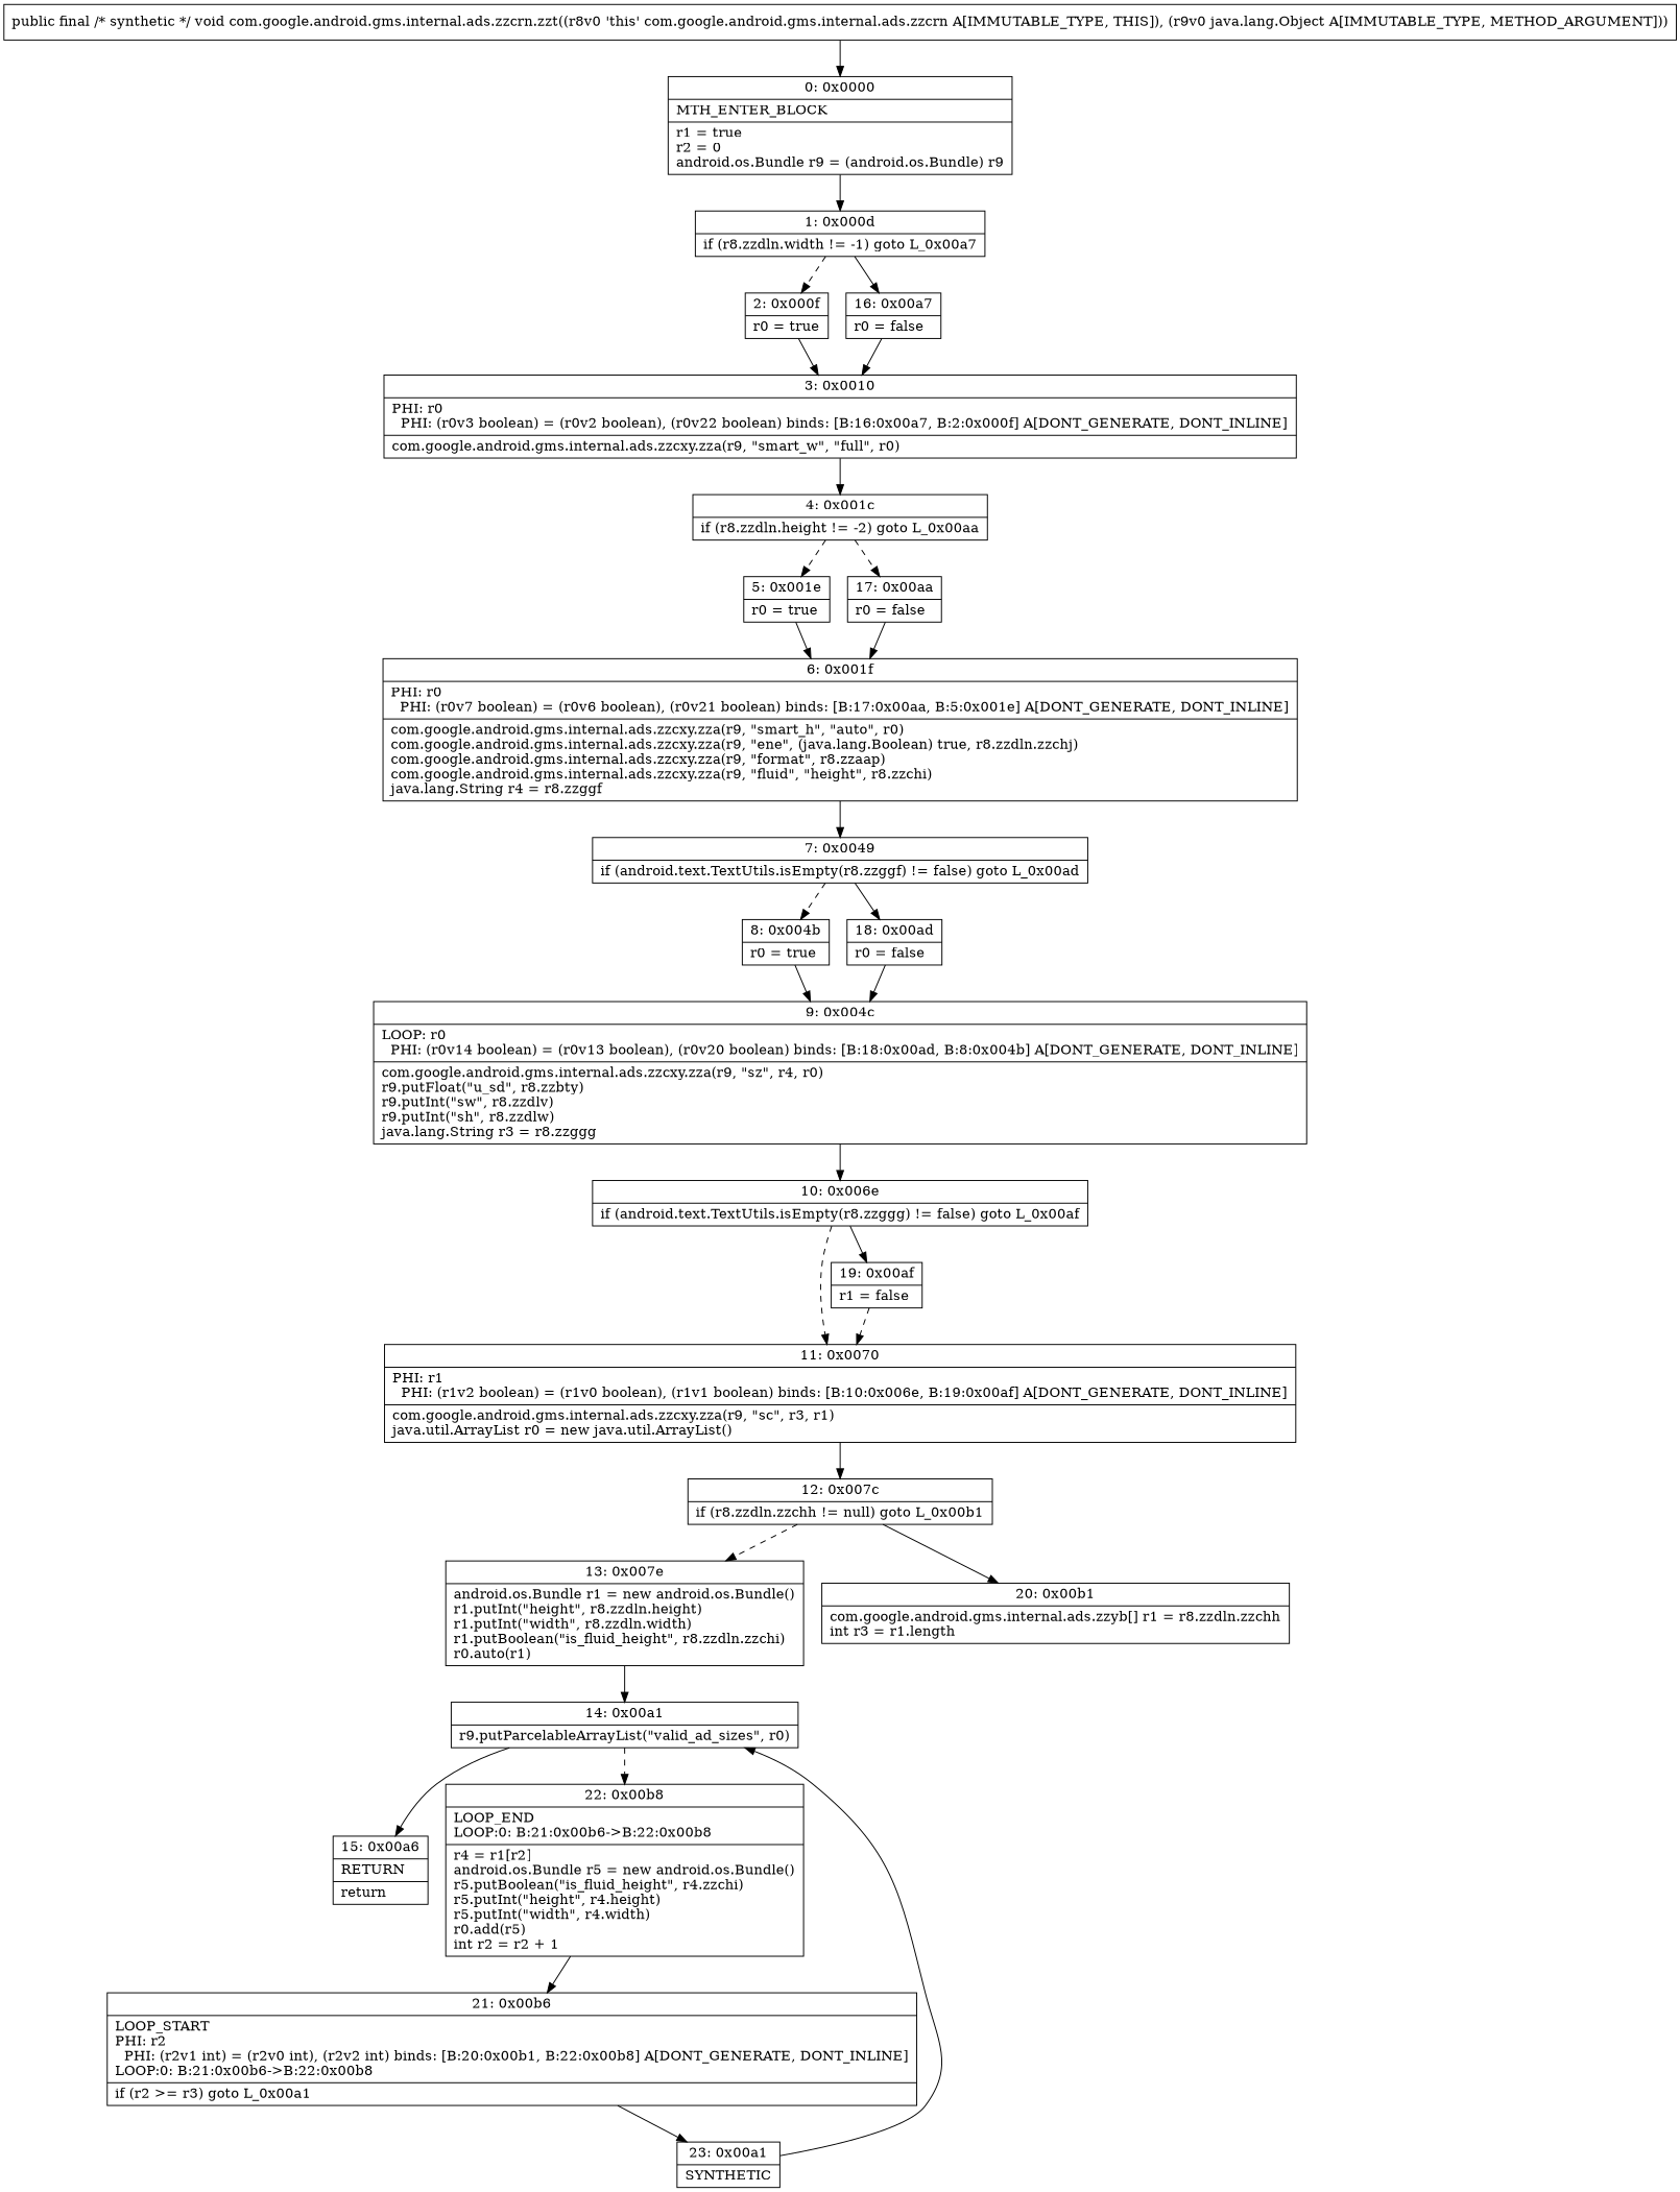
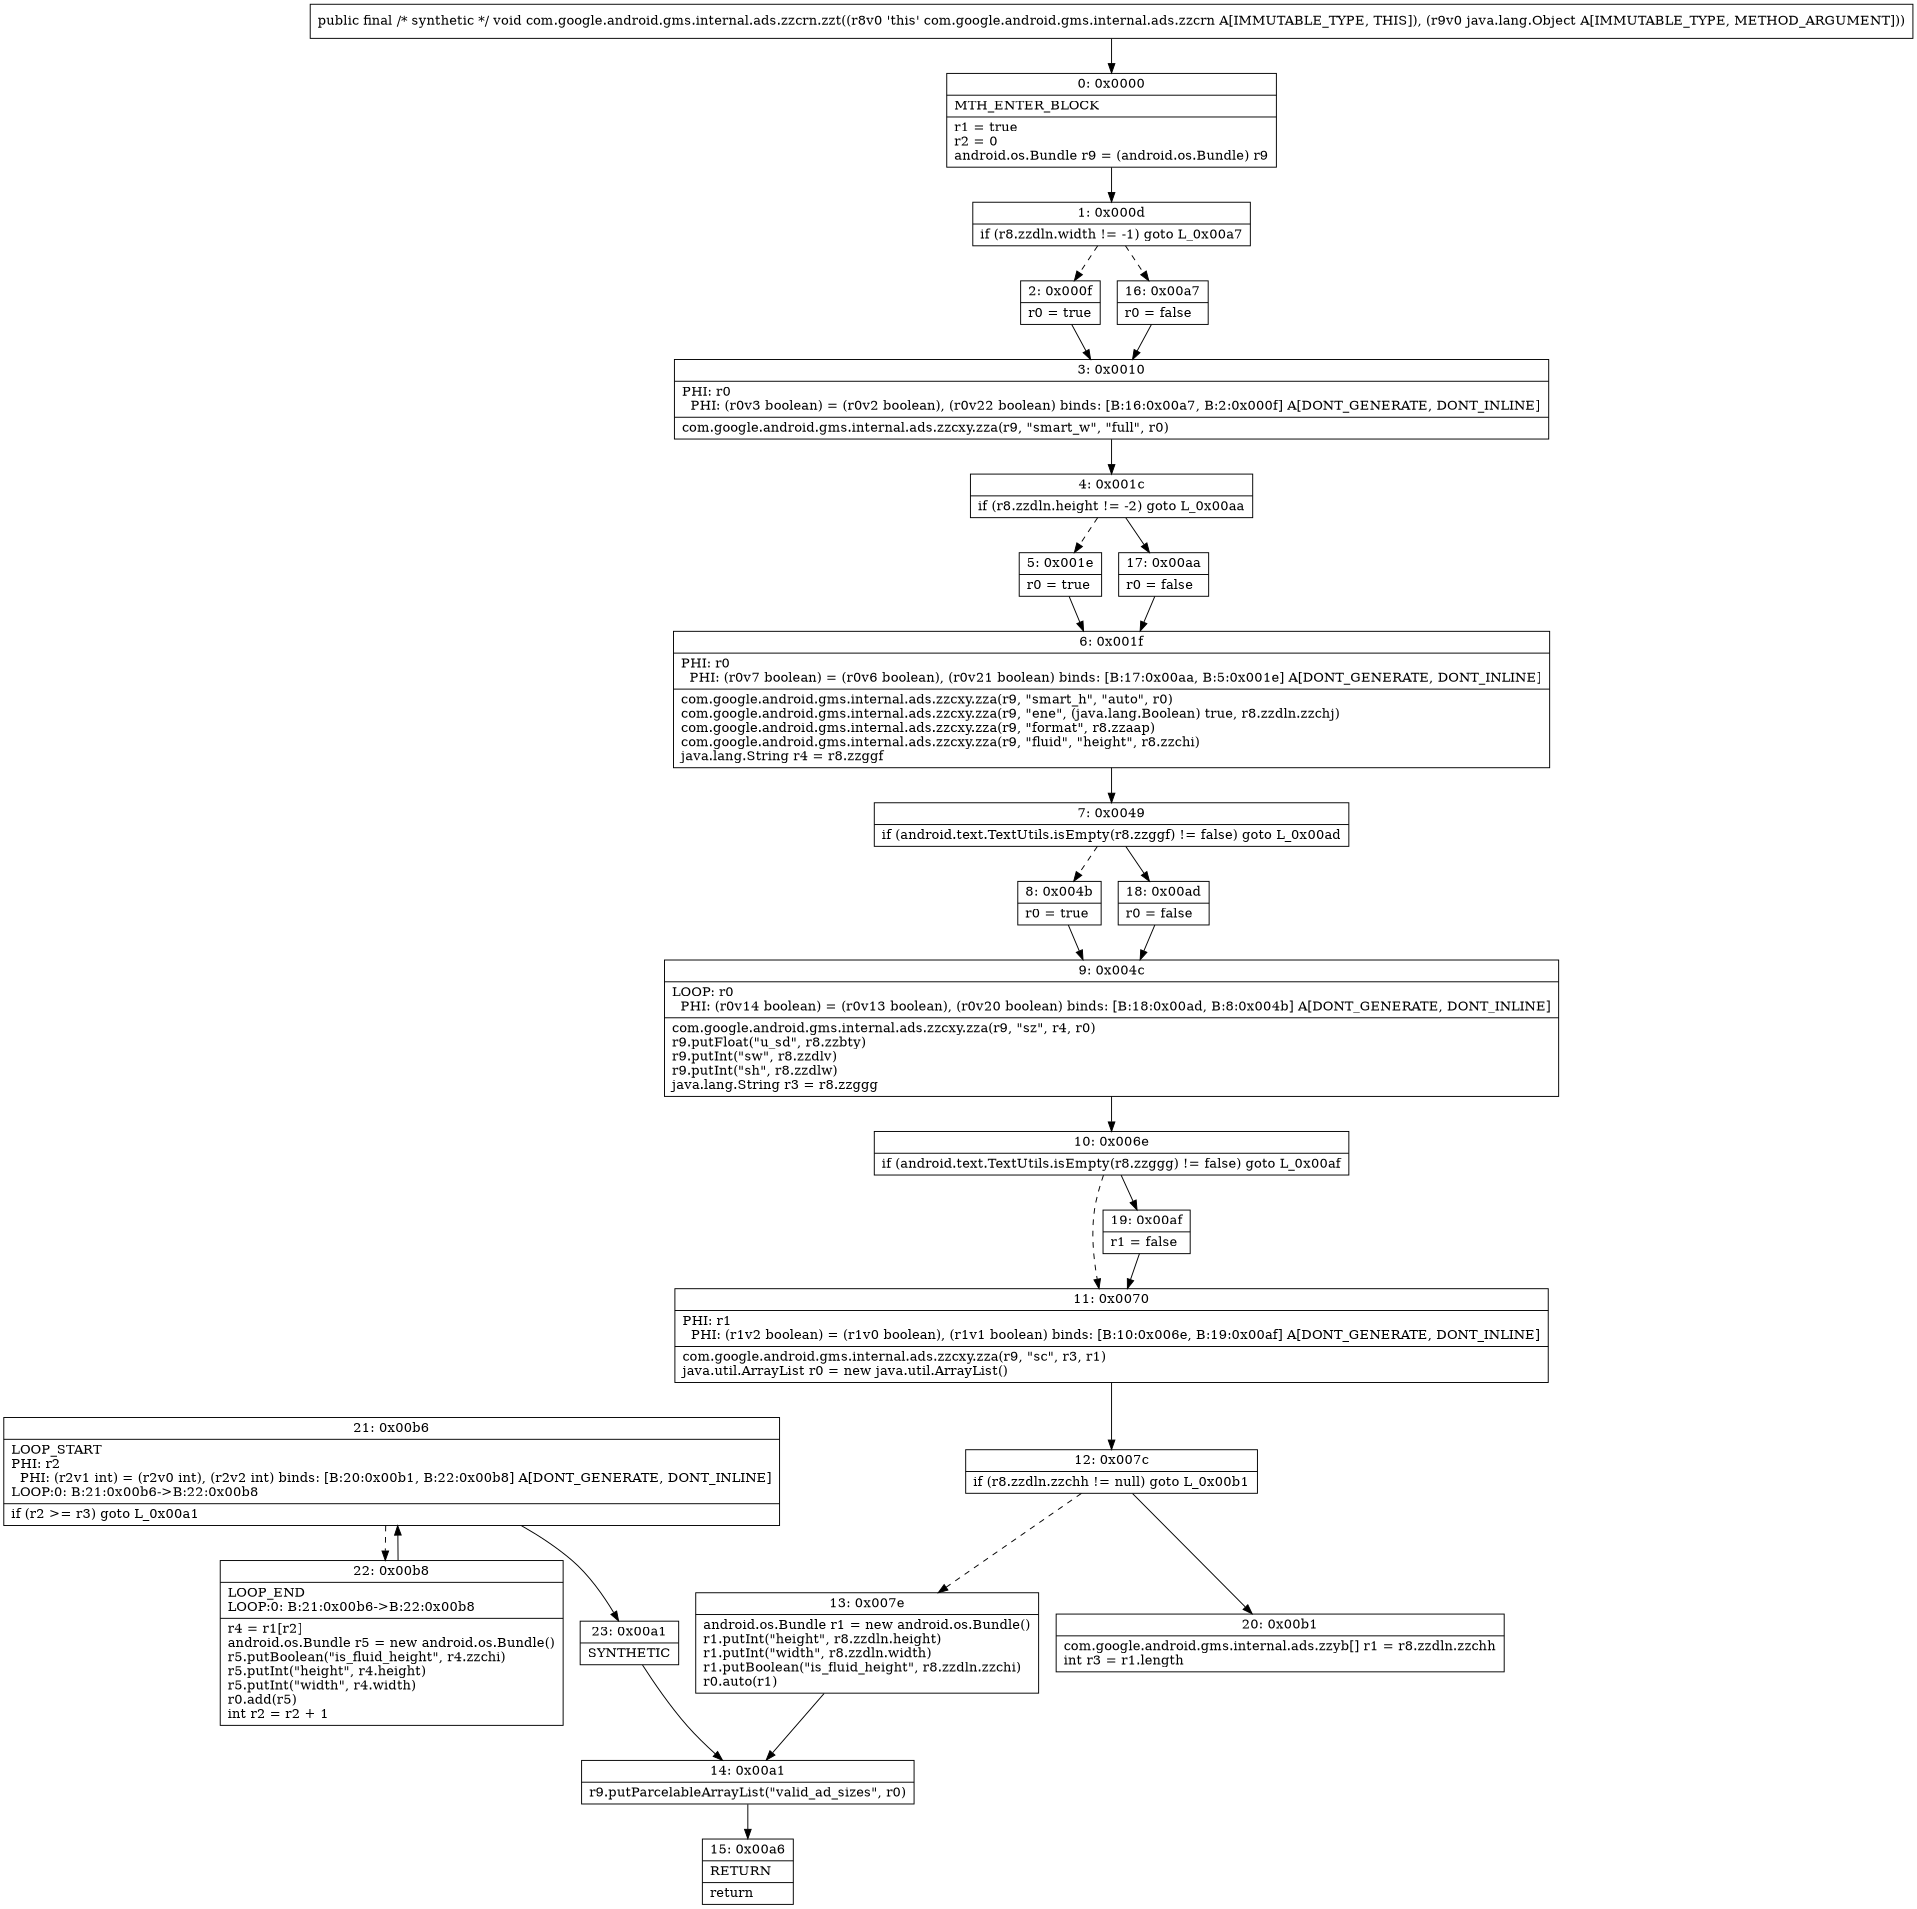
  digraph {
    node [shape=record]
    n1 [label="{0\:\ 0x0000|MTH_ENTER_BLOCK\l|r1 = true\lr2 = 0\landroid.os.Bundle r9 = (android.os.Bundle) r9\l}"]
    n2 [label="{1\:\ 0x000d|if (r8.zzdln.width != \-1) goto L_0x00a7\l}"]
    n3 [label="{2\:\ 0x000f|r0 = true\l}"]
    n4 [label="{16\:\ 0x00a7|r0 = false\l}"]
    n5 [label="{3\:\ 0x0010|PHI: r0 \l  PHI: (r0v3 boolean) = (r0v2 boolean), (r0v22 boolean) binds: [B:16:0x00a7, B:2:0x000f] A[DONT_GENERATE, DONT_INLINE]\l|com.google.android.gms.internal.ads.zzcxy.zza(r9, \"smart_w\", \"full\", r0)\l}"]
    n6 [label="{4\:\ 0x001c|if (r8.zzdln.height != \-2) goto L_0x00aa\l}"]
    n7 [label="{5\:\ 0x001e|r0 = true\l}"]
    n8 [label="{17\:\ 0x00aa|r0 = false\l}"]
    n9 [label="{6\:\ 0x001f|PHI: r0 \l  PHI: (r0v7 boolean) = (r0v6 boolean), (r0v21 boolean) binds: [B:17:0x00aa, B:5:0x001e] A[DONT_GENERATE, DONT_INLINE]\l|com.google.android.gms.internal.ads.zzcxy.zza(r9, \"smart_h\", \"auto\", r0)\lcom.google.android.gms.internal.ads.zzcxy.zza(r9, \"ene\", (java.lang.Boolean) true, r8.zzdln.zzchj)\lcom.google.android.gms.internal.ads.zzcxy.zza(r9, \"format\", r8.zzaap)\lcom.google.android.gms.internal.ads.zzcxy.zza(r9, \"fluid\", \"height\", r8.zzchi)\ljava.lang.String r4 = r8.zzggf\l}"]
    n10 [label="{7\:\ 0x0049|if (android.text.TextUtils.isEmpty(r8.zzggf) != false) goto L_0x00ad\l}"]
    n11 [label="{8\:\ 0x004b|r0 = true\l}"]
    n12 [label="{18\:\ 0x00ad|r0 = false\l}"]
    n13 [label="{9\:\ 0x004c|LOOP: r0 \l  PHI: (r0v14 boolean) = (r0v13 boolean), (r0v20 boolean) binds: [B:18:0x00ad, B:8:0x004b] A[DONT_GENERATE, DONT_INLINE]\l|com.google.android.gms.internal.ads.zzcxy.zza(r9, \"sz\", r4, r0)\lr9.putFloat(\"u_sd\", r8.zzbty)\lr9.putInt(\"sw\", r8.zzdlv)\lr9.putInt(\"sh\", r8.zzdlw)\ljava.lang.String r3 = r8.zzggg\l}"]
    n14 [label="{10\:\ 0x006e|if (android.text.TextUtils.isEmpty(r8.zzggg) != false) goto L_0x00af\l}"]
    n15 [label="{11\:\ 0x0070|PHI: r1 \l  PHI: (r1v2 boolean) = (r1v0 boolean), (r1v1 boolean) binds: [B:10:0x006e, B:19:0x00af] A[DONT_GENERATE, DONT_INLINE]\l|com.google.android.gms.internal.ads.zzcxy.zza(r9, \"sc\", r3, r1)\ljava.util.ArrayList r0 = new java.util.ArrayList()\l}"]
    n16 [label="{19\:\ 0x00af|r1 = false\l}"]
    n17 [label="{12\:\ 0x007c|if (r8.zzdln.zzchh != null) goto L_0x00b1\l}"]
    n18 [label="{13\:\ 0x007e|android.os.Bundle r1 = new android.os.Bundle()\lr1.putInt(\"height\", r8.zzdln.height)\lr1.putInt(\"width\", r8.zzdln.width)\lr1.putBoolean(\"is_fluid_height\", r8.zzdln.zzchi)\lr0.auto(r1)\l}"]
    n19 [label="{20\:\ 0x00b1|com.google.android.gms.internal.ads.zzyb[] r1 = r8.zzdln.zzchh\lint r3 = r1.length\l}"]
    n20 [label="{14\:\ 0x00a1|r9.putParcelableArrayList(\"valid_ad_sizes\", r0)\l}"]
    n21 [label="{15\:\ 0x00a6|RETURN\l|return\l}"]
    n22 [label="{21\:\ 0x00b6|LOOP_START\lPHI: r2 \l  PHI: (r2v1 int) = (r2v0 int), (r2v2 int) binds: [B:20:0x00b1, B:22:0x00b8] A[DONT_GENERATE, DONT_INLINE]\lLOOP:0: B:21:0x00b6\-\>B:22:0x00b8\l|if (r2 \>= r3) goto L_0x00a1\l}"]
    n23 [label="{22\:\ 0x00b8|LOOP_END\lLOOP:0: B:21:0x00b6\-\>B:22:0x00b8\l|r4 = r1[r2]\landroid.os.Bundle r5 = new android.os.Bundle()\lr5.putBoolean(\"is_fluid_height\", r4.zzchi)\lr5.putInt(\"height\", r4.height)\lr5.putInt(\"width\", r4.width)\lr0.add(r5)\lint r2 = r2 + 1\l}"]
    n24 [label="{23\:\ 0x00a1|SYNTHETIC\l}"]
    n25 [label="{public final \/* synthetic *\/ void com.google.android.gms.internal.ads.zzcrn.zzt((r8v0 'this' com.google.android.gms.internal.ads.zzcrn A[IMMUTABLE_TYPE, THIS]), (r9v0 java.lang.Object A[IMMUTABLE_TYPE, METHOD_ARGUMENT])) }"]
    n1 -> n2
    n2 -> n3 [style=dashed]
-   n2 -> n4
+   n2 -> n4 [style=dashed]
    n3 -> n5
    n4 -> n5
    n5 -> n6
    n6 -> n7 [style=dashed]
-   n6 -> n8 [style=dashed]
+   n6 -> n8
    n7 -> n9
    n8 -> n9
    n9 -> n10
    n10 -> n11 [style=dashed]
    n10 -> n12
    n11 -> n13
    n12 -> n13
    n13 -> n14
    n14 -> n15 [style=dashed]
    n14 -> n16
    n15 -> n17
-   n16 -> n15 [style=dashed]
+   n16 -> n15
    n17 -> n18 [style=dashed]
    n17 -> n19
    n18 -> n20
    n20 -> n21
-   n20 -> n23 [style=dashed]
+   n22 -> n23 [style=dashed]
    n22 -> n24
    n23 -> n22
    n24 -> n20
    n25 -> n1
  }
